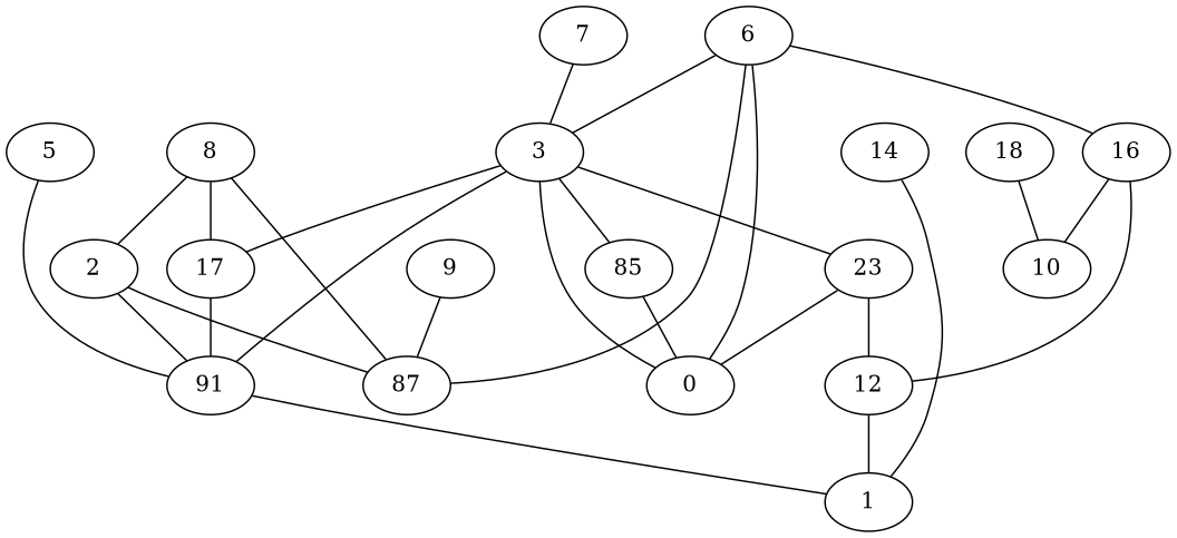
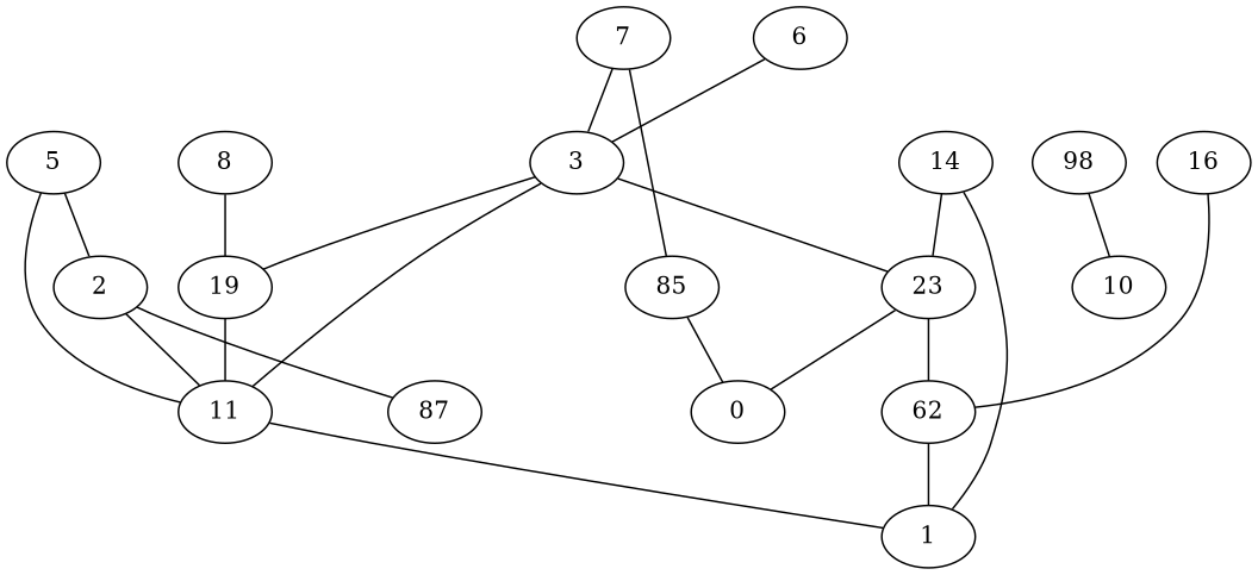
  digraph {
    edge [color=black dir=none]
    5
-   11 [label=91]
+   11
    1
    14
    n5 [label=23]
    0
-   12
-   18
+   12 [label=62]
+   18 [label=98]
    10
    7
    n11 [label=85]
    3
-   19 [label=17]
+   19
    16
    8
    n16 [label=87]
    2
    6
-   9
    subgraph sub_1 {
      5
      11
      1
      14
      n5
      0
      12
      18
      10
      7
      n11
      3
      19
      16
      8
      n16
      2
      6
-     9
    }
    5 -> 11
    11 -> 1
    14 -> 1
+   14 -> n5
    n5 -> 0
    n5 -> 12
    12 -> 1
    18 -> 10
-   3 -> n11
+   7 -> n11
    7 -> 3
    n11 -> 0
    3 -> 11
    3 -> n5
-   3 -> 0
    3 -> 19
    19 -> 11
    16 -> 12
-   16 -> 10
    8 -> 19
-   8 -> n16
-   8 -> 2
+   5 -> 2
    2 -> 11
    2 -> n16
-   6 -> 0
    6 -> 3
-   6 -> 16
-   6 -> n16
-   9 -> n16
  }
